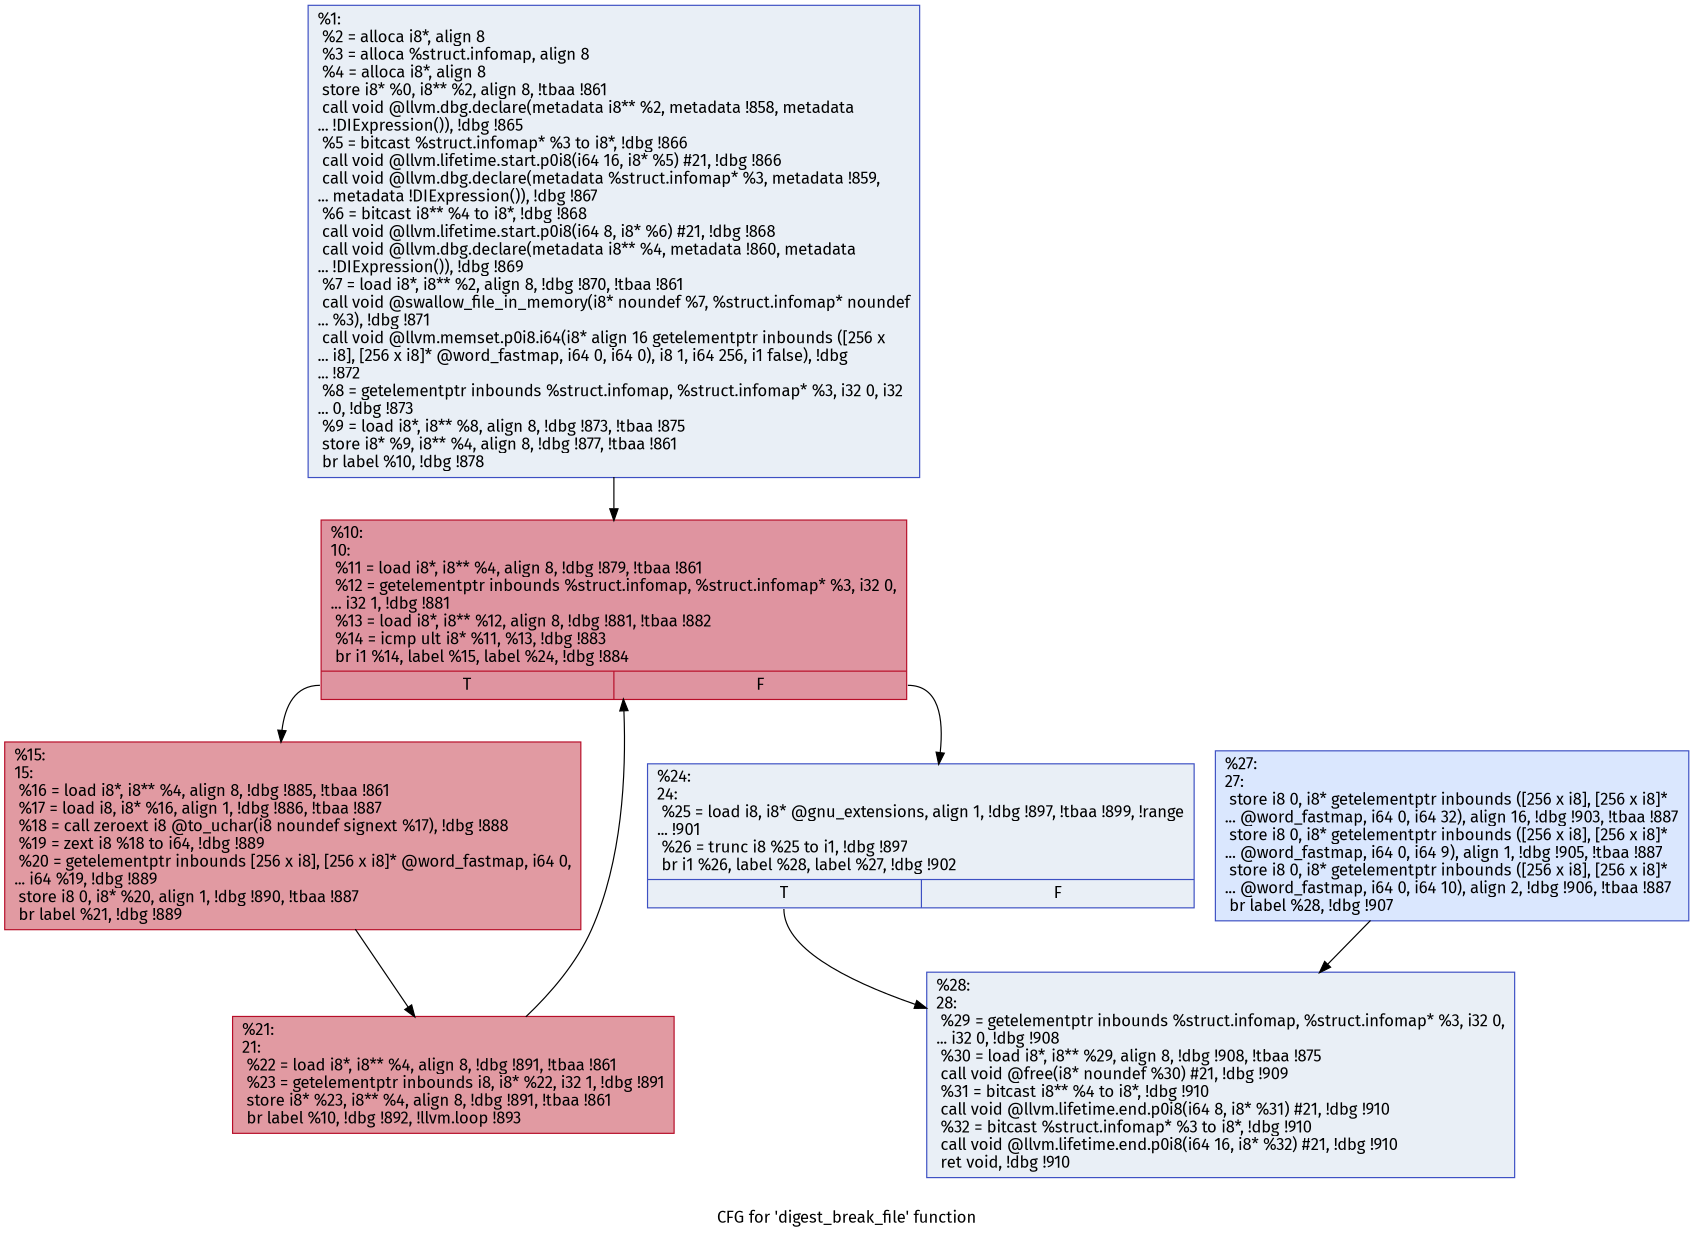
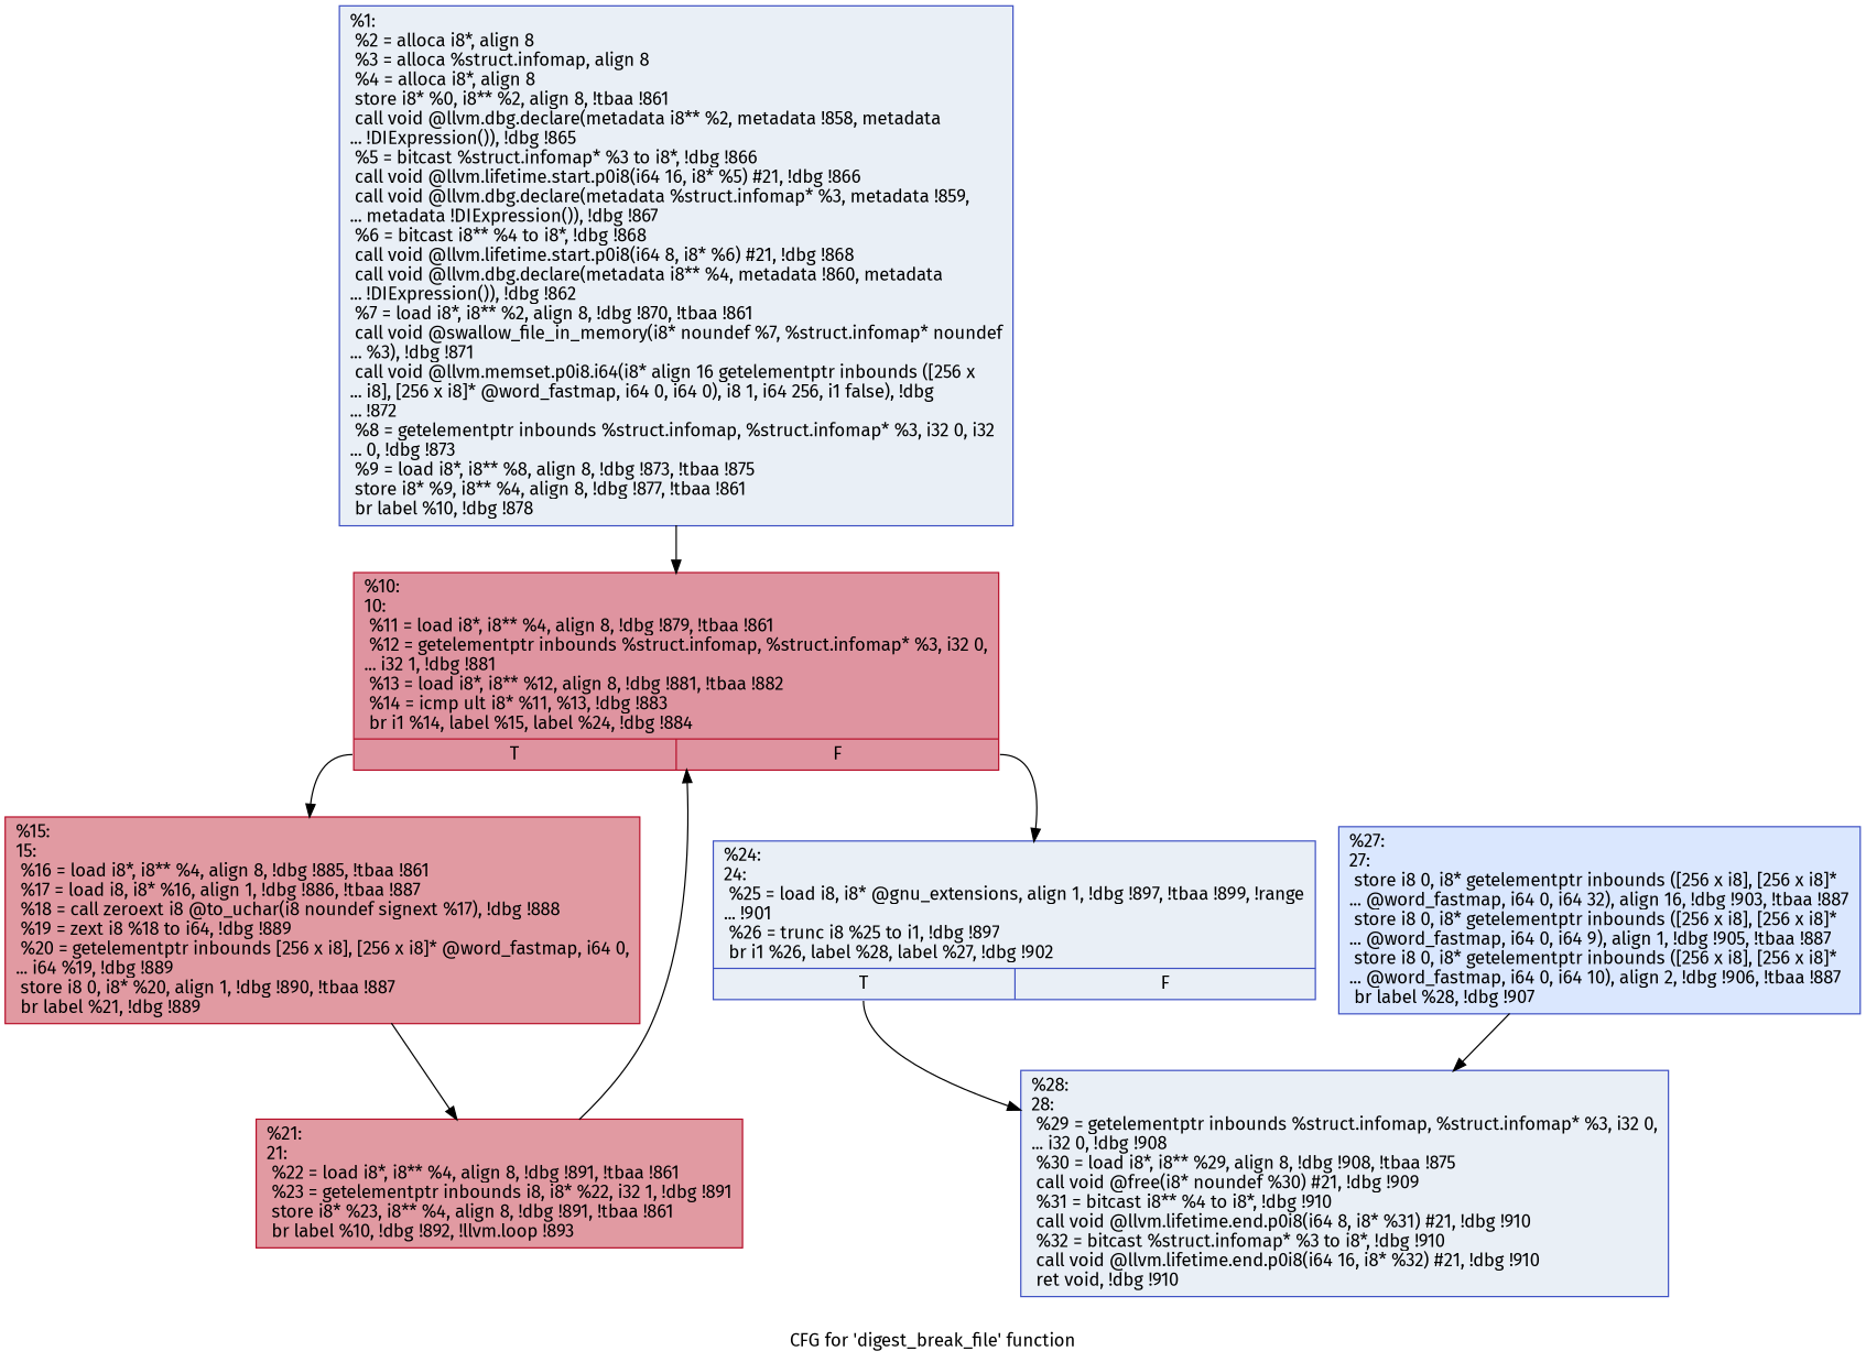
  digraph {
    fontname="Fira Sans"
    label="CFG for 'digest_break_file' function"
    node [color="#3d50c3ff" fillcolor="#cedaeb70" fontname="Fira Sans" shape=record style=filled]
    edge [fontname="Fira Sans"]
-   n1 [label="{%1:\l  %2 = alloca i8*, align 8\l  %3 = alloca %struct.infomap, align 8\l  %4 = alloca i8*, align 8\l  store i8* %0, i8** %2, align 8, !tbaa !861\l  call void @llvm.dbg.declare(metadata i8** %2, metadata !858, metadata\l... !DIExpression()), !dbg !865\l  %5 = bitcast %struct.infomap* %3 to i8*, !dbg !866\l  call void @llvm.lifetime.start.p0i8(i64 16, i8* %5) #21, !dbg !866\l  call void @llvm.dbg.declare(metadata %struct.infomap* %3, metadata !859,\l... metadata !DIExpression()), !dbg !867\l  %6 = bitcast i8** %4 to i8*, !dbg !868\l  call void @llvm.lifetime.start.p0i8(i64 8, i8* %6) #21, !dbg !868\l  call void @llvm.dbg.declare(metadata i8** %4, metadata !860, metadata\l... !DIExpression()), !dbg !869\l  %7 = load i8*, i8** %2, align 8, !dbg !870, !tbaa !861\l  call void @swallow_file_in_memory(i8* noundef %7, %struct.infomap* noundef\l... %3), !dbg !871\l  call void @llvm.memset.p0i8.i64(i8* align 16 getelementptr inbounds ([256 x\l... i8], [256 x i8]* @word_fastmap, i64 0, i64 0), i8 1, i64 256, i1 false), !dbg\l... !872\l  %8 = getelementptr inbounds %struct.infomap, %struct.infomap* %3, i32 0, i32\l... 0, !dbg !873\l  %9 = load i8*, i8** %8, align 8, !dbg !873, !tbaa !875\l  store i8* %9, i8** %4, align 8, !dbg !877, !tbaa !861\l  br label %10, !dbg !878\l}"]
+   n1 [label="{%1:\l  %2 = alloca i8*, align 8\l  %3 = alloca %struct.infomap, align 8\l  %4 = alloca i8*, align 8\l  store i8* %0, i8** %2, align 8, !tbaa !861\l  call void @llvm.dbg.declare(metadata i8** %2, metadata !858, metadata\l... !DIExpression()), !dbg !865\l  %5 = bitcast %struct.infomap* %3 to i8*, !dbg !866\l  call void @llvm.lifetime.start.p0i8(i64 16, i8* %5) #21, !dbg !866\l  call void @llvm.dbg.declare(metadata %struct.infomap* %3, metadata !859,\l... metadata !DIExpression()), !dbg !867\l  %6 = bitcast i8** %4 to i8*, !dbg !868\l  call void @llvm.lifetime.start.p0i8(i64 8, i8* %6) #21, !dbg !868\l  call void @llvm.dbg.declare(metadata i8** %4, metadata !860, metadata\l... !DIExpression()), !dbg !862\l  %7 = load i8*, i8** %2, align 8, !dbg !870, !tbaa !861\l  call void @swallow_file_in_memory(i8* noundef %7, %struct.infomap* noundef\l... %3), !dbg !871\l  call void @llvm.memset.p0i8.i64(i8* align 16 getelementptr inbounds ([256 x\l... i8], [256 x i8]* @word_fastmap, i64 0, i64 0), i8 1, i64 256, i1 false), !dbg\l... !872\l  %8 = getelementptr inbounds %struct.infomap, %struct.infomap* %3, i32 0, i32\l... 0, !dbg !873\l  %9 = load i8*, i8** %8, align 8, !dbg !873, !tbaa !875\l  store i8* %9, i8** %4, align 8, !dbg !877, !tbaa !861\l  br label %10, !dbg !878\l}"]
    n2 [color="#b70d28ff" fillcolor="#b70d2870" label="{%10:\l10:                                               \l  %11 = load i8*, i8** %4, align 8, !dbg !879, !tbaa !861\l  %12 = getelementptr inbounds %struct.infomap, %struct.infomap* %3, i32 0,\l... i32 1, !dbg !881\l  %13 = load i8*, i8** %12, align 8, !dbg !881, !tbaa !882\l  %14 = icmp ult i8* %11, %13, !dbg !883\l  br i1 %14, label %15, label %24, !dbg !884\l|{<s0>T|<s1>F}}"]
    n3 [color="#b70d28ff" fillcolor="#bb1b2c70" label="{%15:\l15:                                               \l  %16 = load i8*, i8** %4, align 8, !dbg !885, !tbaa !861\l  %17 = load i8, i8* %16, align 1, !dbg !886, !tbaa !887\l  %18 = call zeroext i8 @to_uchar(i8 noundef signext %17), !dbg !888\l  %19 = zext i8 %18 to i64, !dbg !889\l  %20 = getelementptr inbounds [256 x i8], [256 x i8]* @word_fastmap, i64 0,\l... i64 %19, !dbg !889\l  store i8 0, i8* %20, align 1, !dbg !890, !tbaa !887\l  br label %21, !dbg !889\l}"]
    n4 [label="{%24:\l24:                                               \l  %25 = load i8, i8* @gnu_extensions, align 1, !dbg !897, !tbaa !899, !range\l... !901\l  %26 = trunc i8 %25 to i1, !dbg !897\l  br i1 %26, label %28, label %27, !dbg !902\l|{<s0>T|<s1>F}}"]
    n5 [color="#b70d28ff" fillcolor="#bb1b2c70" label="{%21:\l21:                                               \l  %22 = load i8*, i8** %4, align 8, !dbg !891, !tbaa !861\l  %23 = getelementptr inbounds i8, i8* %22, i32 1, !dbg !891\l  store i8* %23, i8** %4, align 8, !dbg !891, !tbaa !861\l  br label %10, !dbg !892, !llvm.loop !893\l}"]
    n6 [label="{%28:\l28:                                               \l  %29 = getelementptr inbounds %struct.infomap, %struct.infomap* %3, i32 0,\l... i32 0, !dbg !908\l  %30 = load i8*, i8** %29, align 8, !dbg !908, !tbaa !875\l  call void @free(i8* noundef %30) #21, !dbg !909\l  %31 = bitcast i8** %4 to i8*, !dbg !910\l  call void @llvm.lifetime.end.p0i8(i64 8, i8* %31) #21, !dbg !910\l  %32 = bitcast %struct.infomap* %3 to i8*, !dbg !910\l  call void @llvm.lifetime.end.p0i8(i64 16, i8* %32) #21, !dbg !910\l  ret void, !dbg !910\l}"]
    n7 [fillcolor="#abc8fd70" label="{%27:\l27:                                               \l  store i8 0, i8* getelementptr inbounds ([256 x i8], [256 x i8]*\l... @word_fastmap, i64 0, i64 32), align 16, !dbg !903, !tbaa !887\l  store i8 0, i8* getelementptr inbounds ([256 x i8], [256 x i8]*\l... @word_fastmap, i64 0, i64 9), align 1, !dbg !905, !tbaa !887\l  store i8 0, i8* getelementptr inbounds ([256 x i8], [256 x i8]*\l... @word_fastmap, i64 0, i64 10), align 2, !dbg !906, !tbaa !887\l  br label %28, !dbg !907\l}"]
    n1 -> n2
    n2 -> n3 [tailport=s0]
    n2 -> n4 [tailport=s1]
    n3 -> n5
    n4 -> n6 [tailport=s0]
    n5 -> n2
    n7 -> n6
  }
